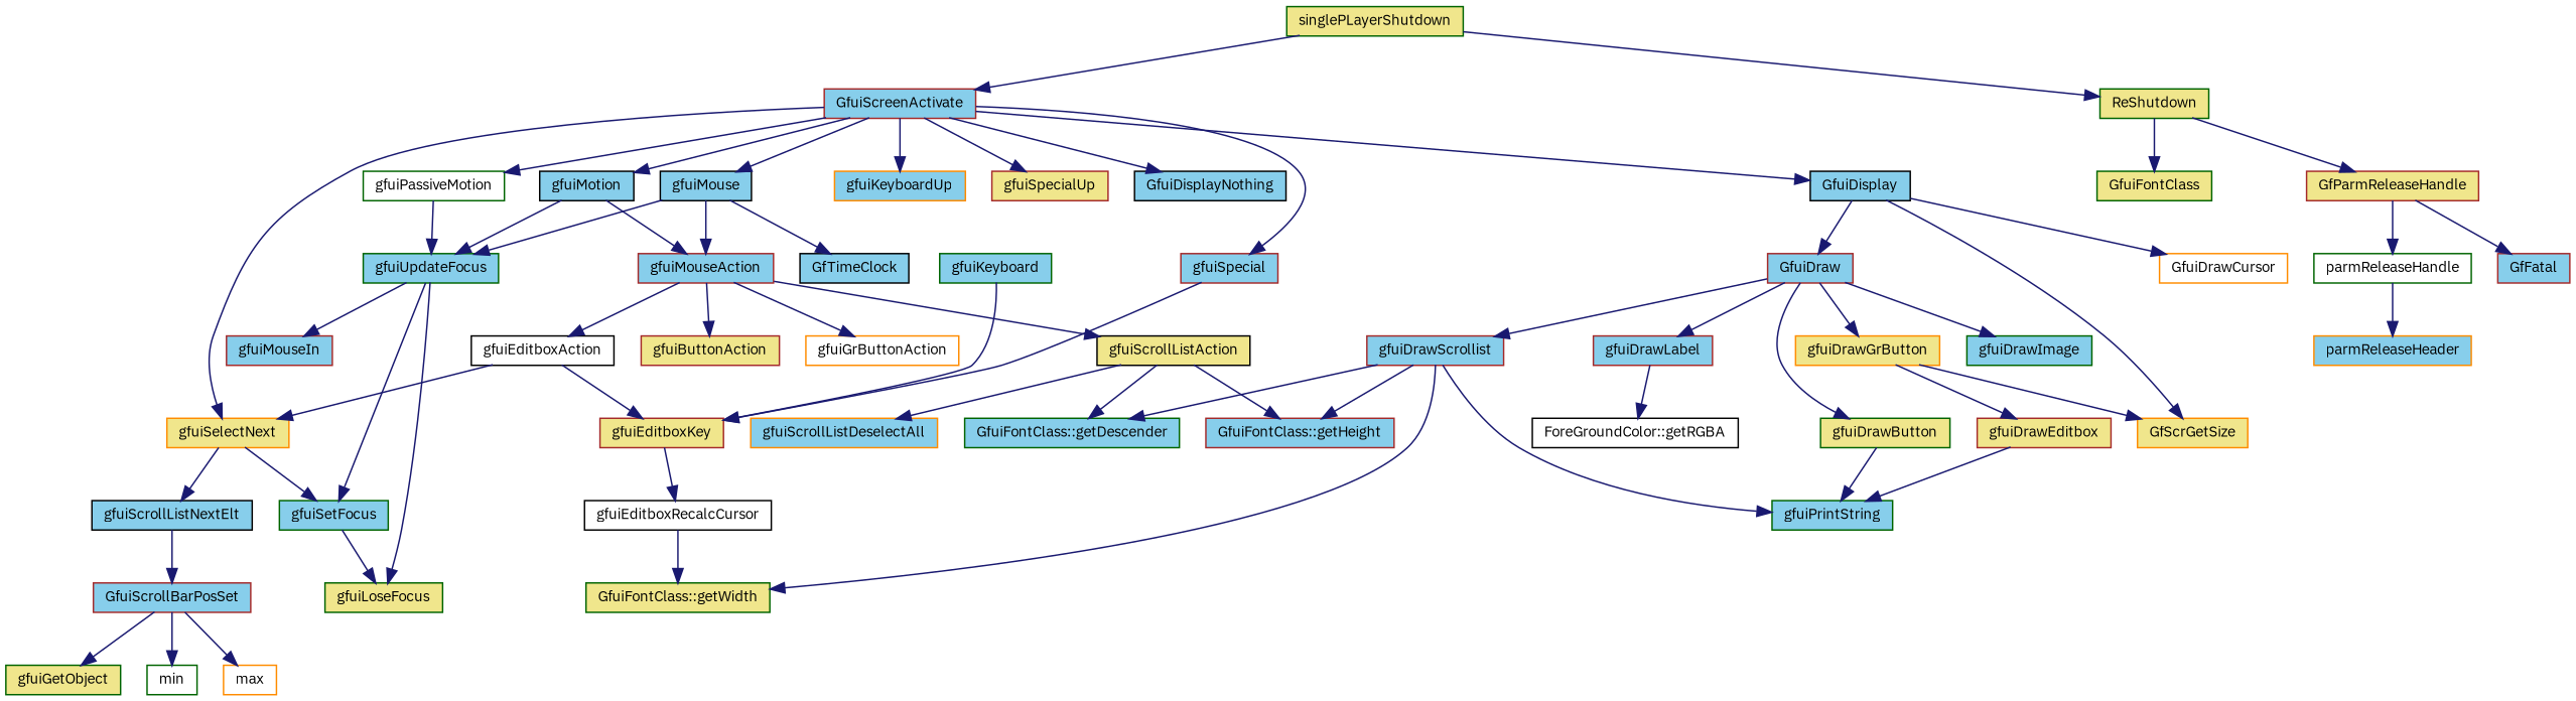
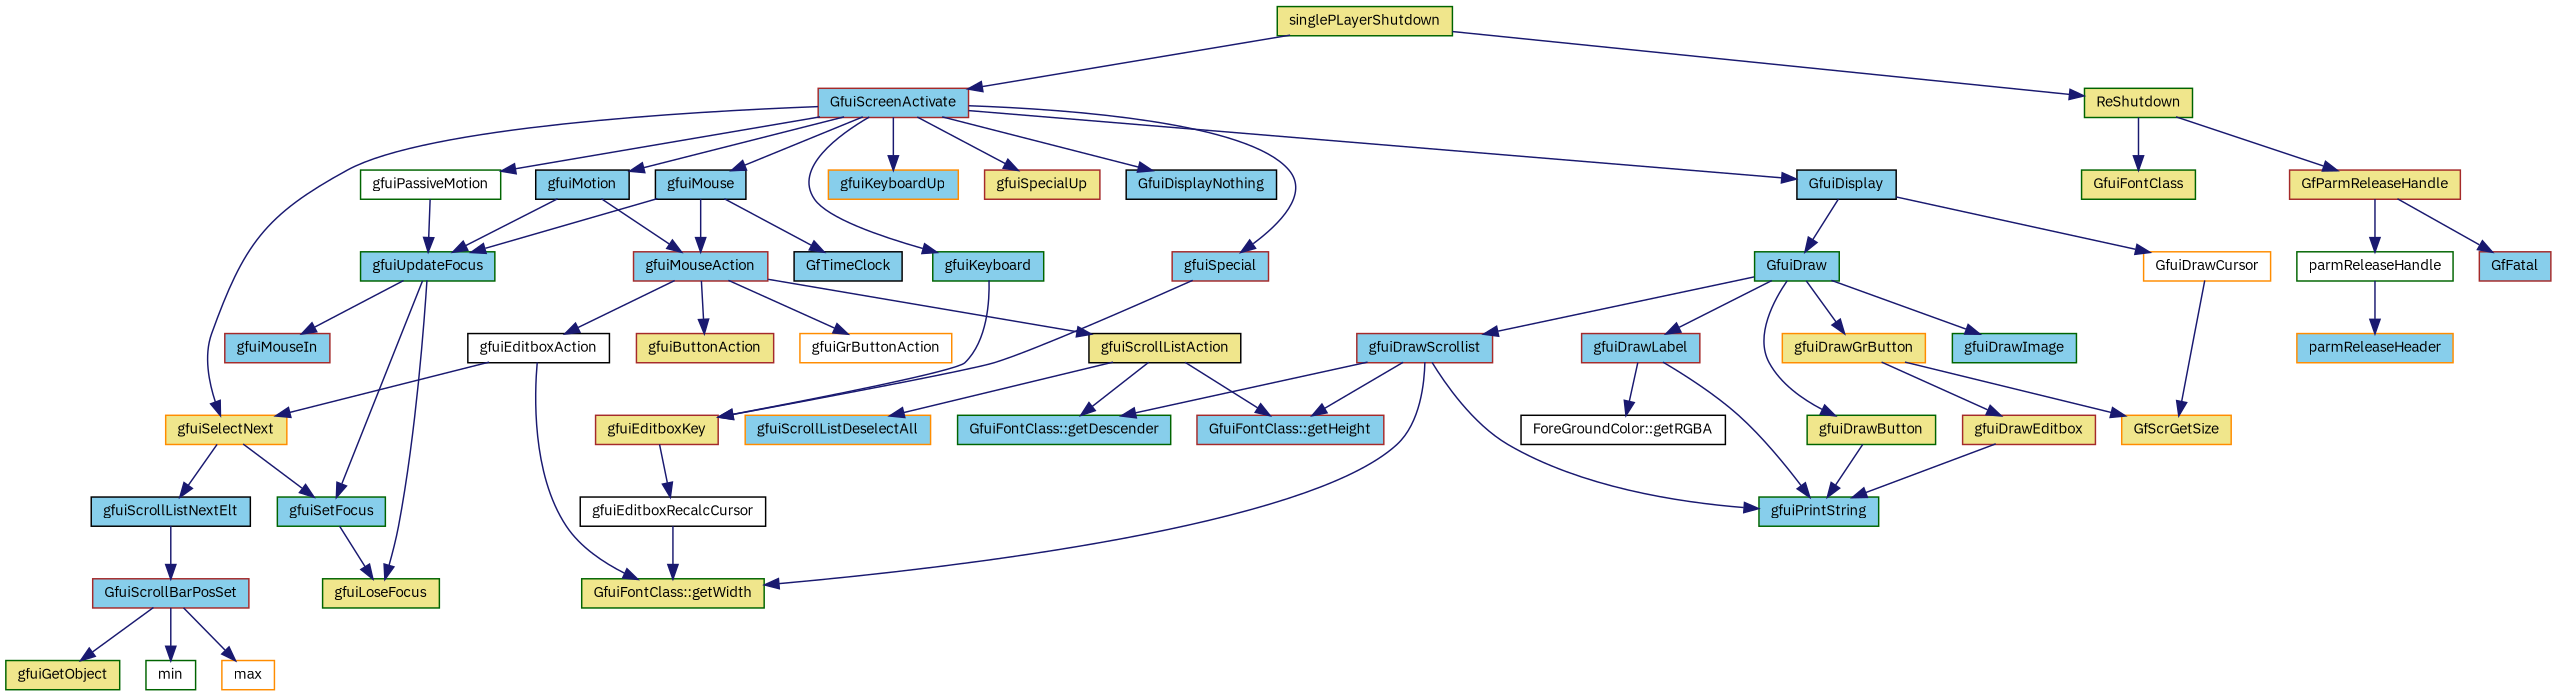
  digraph {
    fontname="IBM Plex Sans"
    rankdir=TB
    node [color=darkgreen fillcolor=skyblue fontname="IBM Plex Sans" fontsize=10 shape=record style=filled]
    edge [color=midnightblue fontname="IBM Plex Sans" fontsize=10 labelfontname=Helvetica labelfontsize=10 style=solid]
    n1 [fillcolor=khaki fontcolor=black height=0.2 label=singlePLayerShutdown width=0.4]
    n2 [color=brown height=0.2 label=GfuiScreenActivate width=0.4]
    n3 [fillcolor=khaki height=0.2 label=ReShutdown width=0.4]
    n4 [height=0.2 label=gfuiKeyboard width=0.4]
    n5 [color=brown height=0.2 label=gfuiSpecial width=0.4]
    n6 [color=darkorange height=0.2 label=gfuiKeyboardUp width=0.4]
    n7 [color=brown fillcolor=khaki height=0.2 label=gfuiSpecialUp width=0.4]
    n8 [color=black height=0.2 label=gfuiMouse width=0.4]
    n9 [color=darkorange fillcolor=khaki height=0.2 label=gfuiSelectNext width=0.4]
    n10 [color=black height=0.2 label=gfuiMotion width=0.4]
    n11 [fillcolor=white height=0.2 label=gfuiPassiveMotion width=0.4]
    n12 [color=black height=0.2 label=GfuiDisplay width=0.4]
    n13 [color=black height=0.2 label=GfuiDisplayNothing width=0.4]
    n14 [fillcolor=khaki height=0.2 label=GfuiFontClass width=0.4]
    n15 [color=brown fillcolor=khaki height=0.2 label=GfParmReleaseHandle width=0.4]
    n16 [color=brown fillcolor=khaki height=0.2 label=gfuiEditboxKey width=0.4]
    n17 [color=black height=0.2 label=GfTimeClock width=0.4]
    n18 [height=0.2 label=gfuiUpdateFocus width=0.4]
    n19 [color=brown height=0.2 label=gfuiMouseAction width=0.4]
    n20 [height=0.2 label=gfuiSetFocus width=0.4]
    n21 [color=black height=0.2 label=gfuiScrollListNextElt width=0.4]
    n22 [color=darkorange fillcolor=khaki height=0.2 label=GfScrGetSize width=0.4]
-   n23 [color=brown height=0.2 label=GfuiDraw width=0.4]
+   n23 [height=0.2 label=GfuiDraw width=0.4]
    n24 [color=darkorange fillcolor=white height=0.2 label=GfuiDrawCursor width=0.4]
    n25 [color=black fillcolor=white height=0.2 label=gfuiEditboxRecalcCursor width=0.4]
    n26 [fillcolor=khaki height=0.2 label="GfuiFontClass::getWidth" width=0.4]
    n27 [color=brown height=0.2 label=gfuiMouseIn width=0.4]
    n28 [fillcolor=khaki height=0.2 label=gfuiLoseFocus width=0.4]
    n29 [color=brown fillcolor=khaki height=0.2 label=gfuiButtonAction width=0.4]
    n30 [color=darkorange fillcolor=white height=0.2 label=gfuiGrButtonAction width=0.4]
    n31 [color=black fillcolor=khaki height=0.2 label=gfuiScrollListAction width=0.4]
    n32 [color=black fillcolor=white height=0.2 label=gfuiEditboxAction width=0.4]
    n33 [color=darkorange height=0.2 label=gfuiScrollListDeselectAll width=0.4]
    n34 [height=0.2 label="GfuiFontClass::getDescender" width=0.4]
    n35 [color=brown height=0.2 label="GfuiFontClass::getHeight" width=0.4]
    n36 [color=brown height=0.2 label=GfuiScrollBarPosSet width=0.4]
    n37 [fillcolor=khaki height=0.2 label=gfuiGetObject width=0.4]
    n38 [fillcolor=white height=0.2 label=min width=0.4]
    n39 [color=darkorange fillcolor=white height=0.2 label=max width=0.4]
    n40 [color=brown height=0.2 label=gfuiDrawLabel width=0.4]
    n41 [fillcolor=khaki height=0.2 label=gfuiDrawButton width=0.4]
    n42 [color=darkorange fillcolor=khaki height=0.2 label=gfuiDrawGrButton width=0.4]
    n43 [color=brown height=0.2 label=gfuiDrawScrollist width=0.4]
    n44 [height=0.2 label=gfuiDrawImage width=0.4]
    n45 [color=black fillcolor=white height=0.2 label="ForeGroundColor::getRGBA" width=0.4]
    n46 [height=0.2 label=gfuiPrintString width=0.4]
    n47 [color=brown fillcolor=khaki height=0.2 label=gfuiDrawEditbox width=0.4]
    n48 [color=brown height=0.2 label=GfFatal width=0.4]
    n49 [fillcolor=white height=0.2 label=parmReleaseHandle width=0.4]
    n50 [color=darkorange height=0.2 label=parmReleaseHeader width=0.4]
    n1 -> n2
    n1 -> n3
+   n2 -> n4
    n2 -> n5
    n2 -> n6
    n2 -> n7
    n2 -> n8
    n2 -> n9
    n2 -> n10
    n2 -> n11
    n2 -> n12
    n2 -> n13
    n3 -> n14
    n3 -> n15
    n4 -> n16
    n5 -> n16
    n8 -> n17
    n8 -> n18
    n8 -> n19
    n9 -> n20
    n9 -> n21
    n10 -> n18
    n10 -> n19
    n11 -> n18
-   n12 -> n22
+   n24 -> n22
    n12 -> n23
    n12 -> n24
    n15 -> n48
    n15 -> n49
    n16 -> n25
    n18 -> n20
    n18 -> n27
    n18 -> n28
    n19 -> n29
    n19 -> n30
    n19 -> n31
    n19 -> n32
    n20 -> n28
    n21 -> n36
    n23 -> n40
    n23 -> n41
    n23 -> n42
    n23 -> n43
    n23 -> n44
    n25 -> n26
    n31 -> n33
    n31 -> n34
    n31 -> n35
    n32 -> n9
-   n32 -> n16
+   n32 -> n26
    n36 -> n37
    n36 -> n38
    n36 -> n39
    n40 -> n45
+   n40 -> n46
    n41 -> n46
    n42 -> n22
    n42 -> n47
    n43 -> n26
    n43 -> n34
    n43 -> n35
    n43 -> n46
    n47 -> n46
    n49 -> n50
  }
